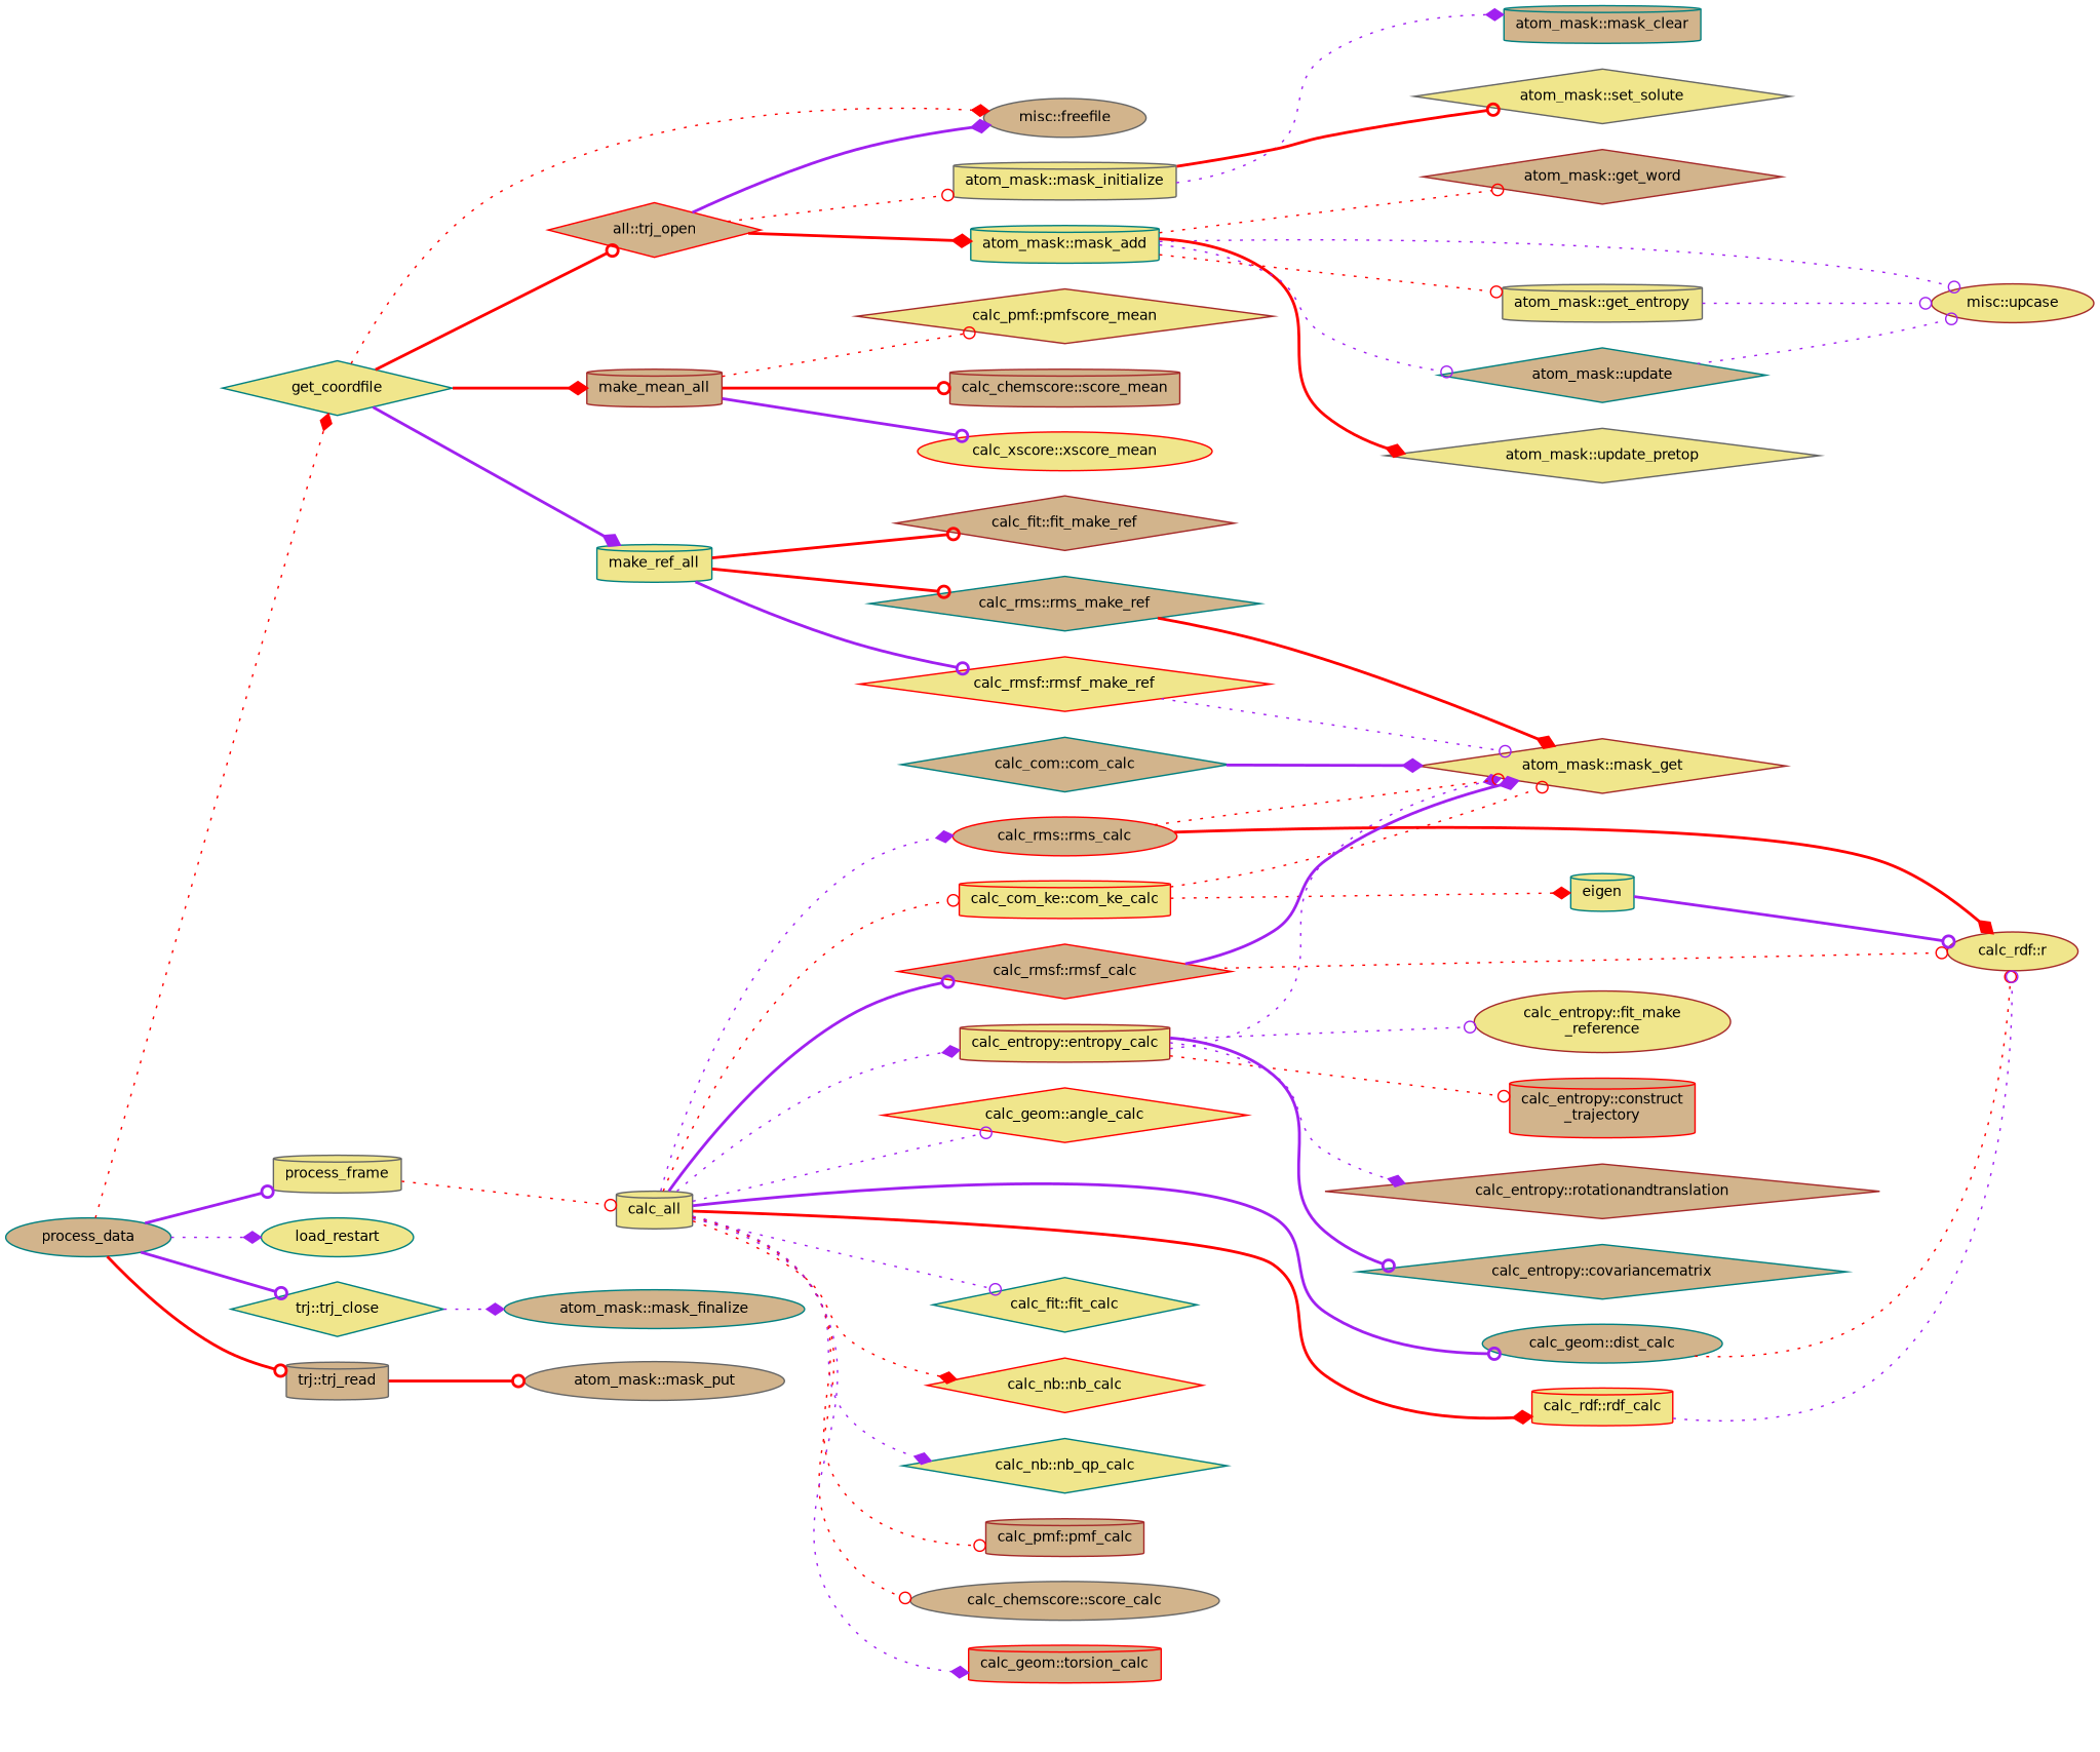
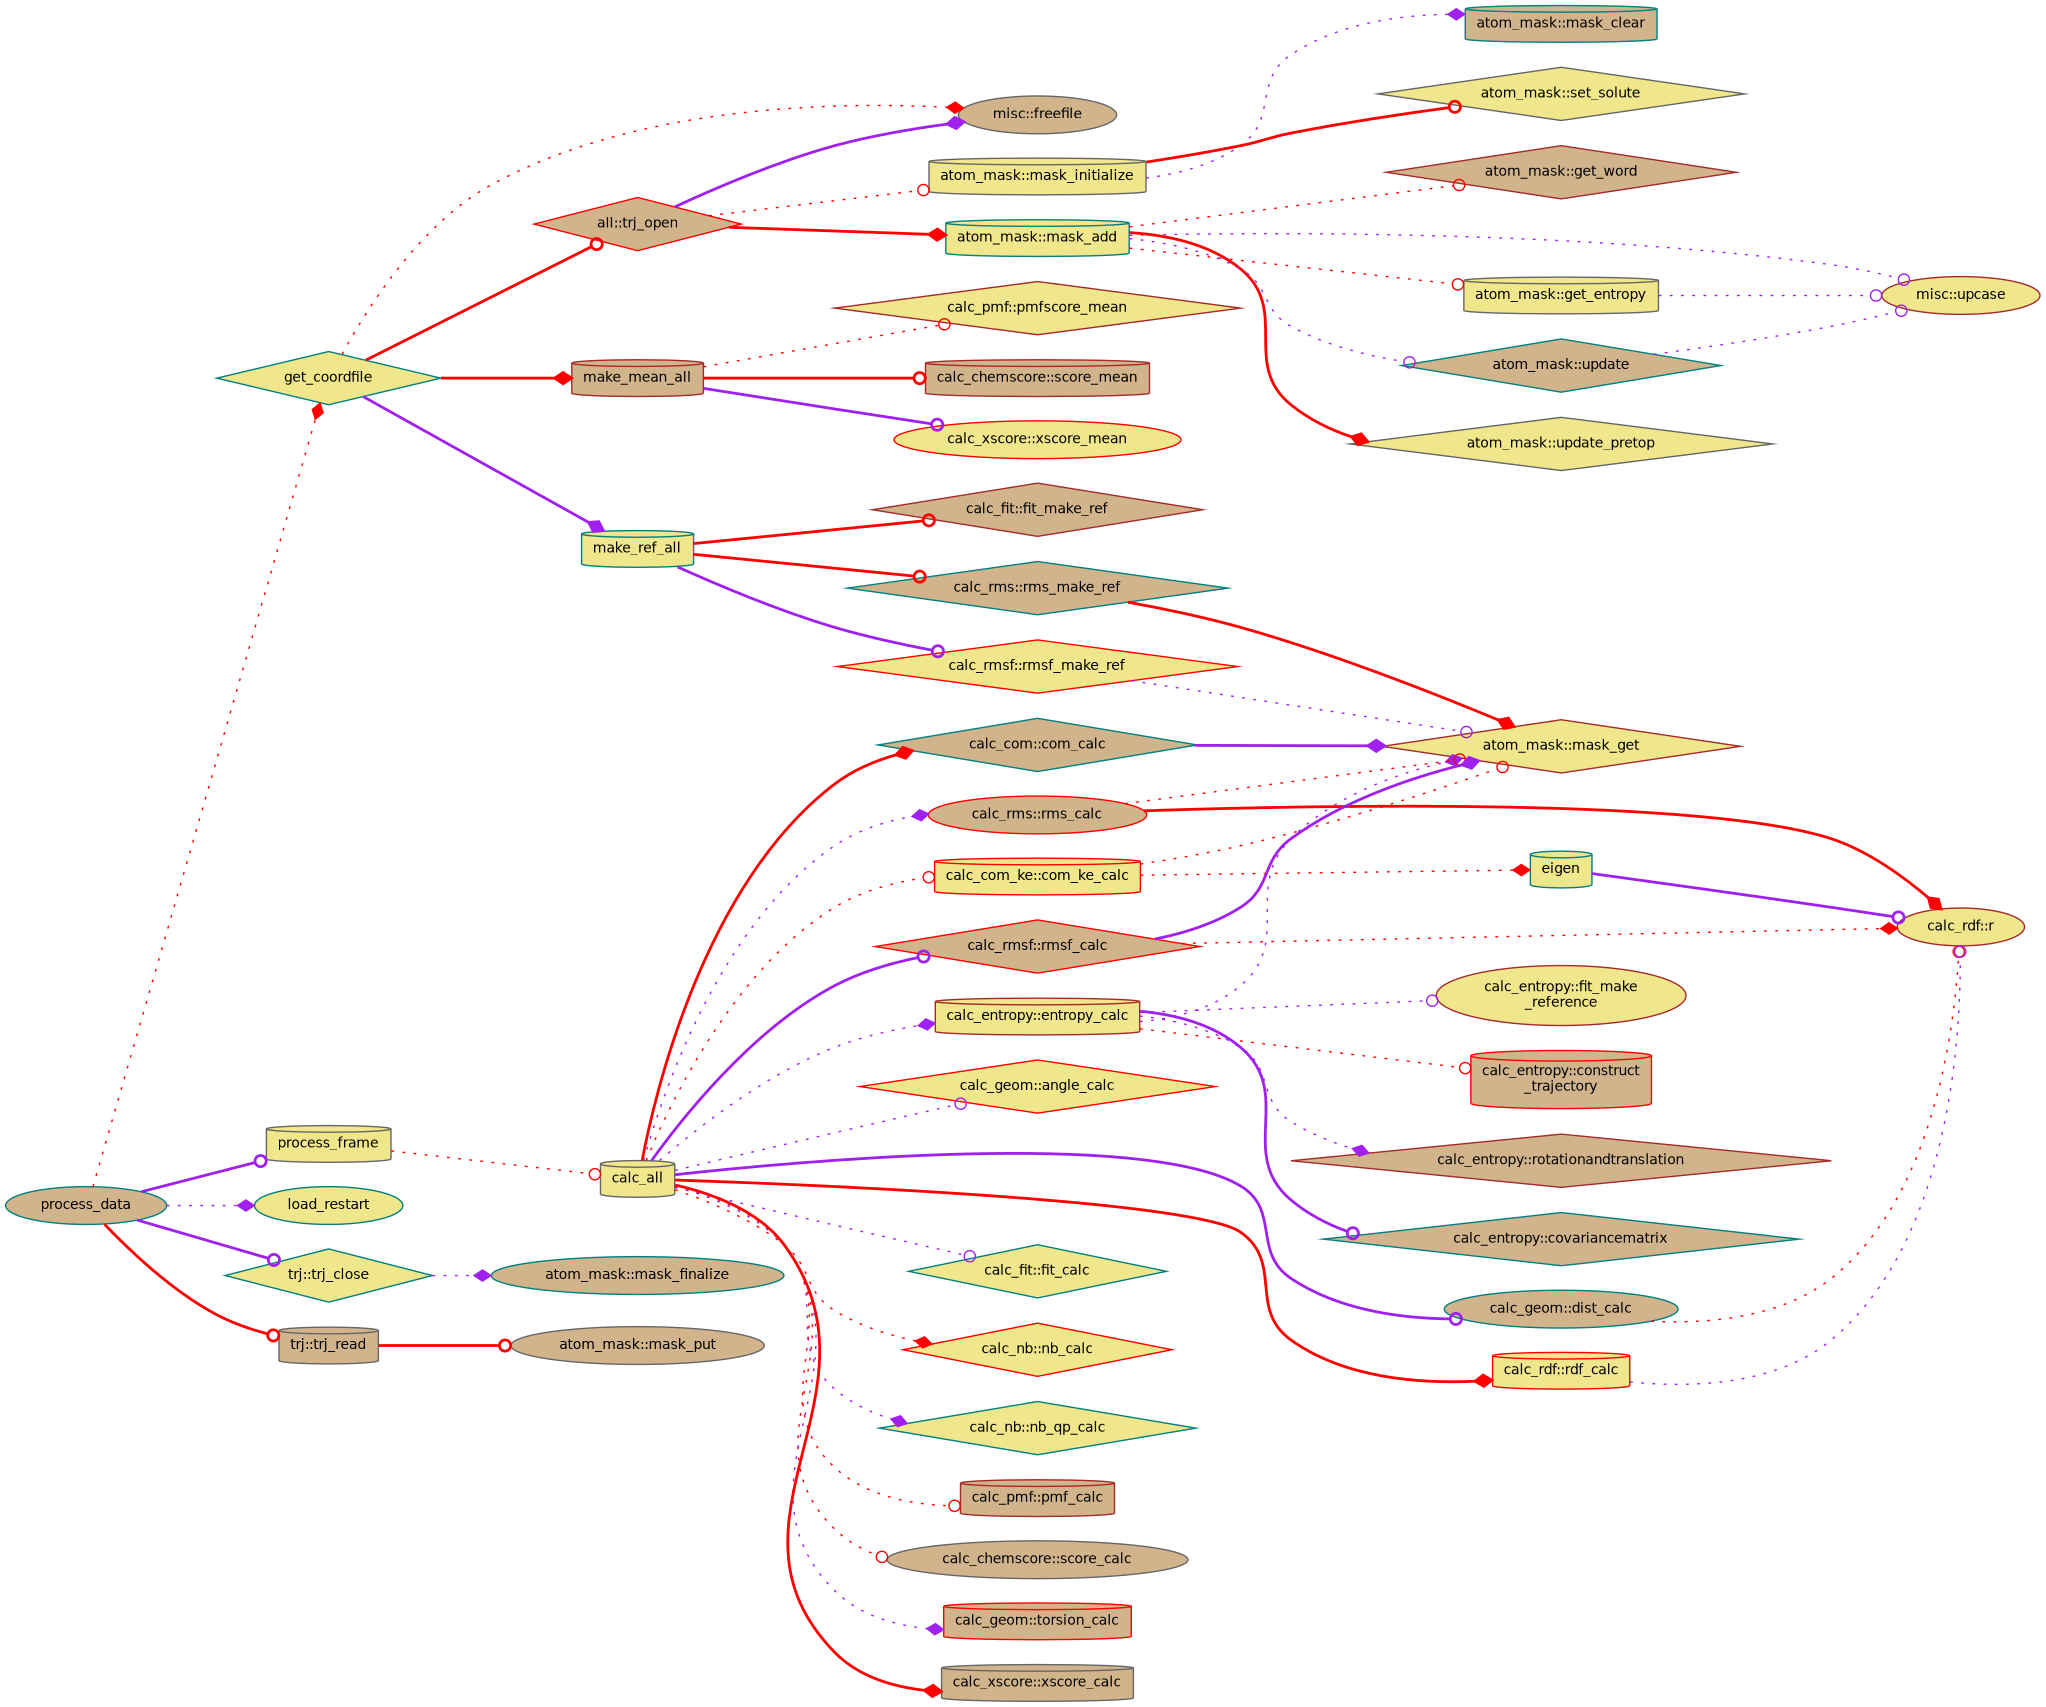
  digraph {
    rankdir=LR
    node [color=teal fillcolor=khaki fontname=Helvetica fontsize=10 shape=diamond style=filled]
    edge [arrowhead=odot color=red fontname=Helvetica fontsize=10 labelfontname=Helvetica labelfontsize=10 style=dotted]
    n1 [fillcolor=tan fontcolor=black height=0.2 label=process_data shape=ellipse width=0.4]
    n2 [height=0.2 label=get_coordfile width=0.4]
    n3 [height=0.2 label=load_restart shape=ellipse width=0.4]
    n4 [color=gray40 height=0.2 label=process_frame shape=cylinder width=0.4]
    n5 [height=0.2 label="trj::trj_close" width=0.4]
    n6 [color=gray40 fillcolor=tan height=0.2 label="trj::trj_read" shape=cylinder width=0.4]
    n7 [color=gray40 fillcolor=tan height=0.2 label="misc::freefile" shape=ellipse width=0.4]
    n8 [color=brown fillcolor=tan height=0.2 label=make_mean_all shape=cylinder width=0.4]
    n9 [height=0.2 label=make_ref_all shape=cylinder width=0.4]
    n10 [color=red fillcolor=tan height=0.2 label="all::trj_open" width=0.4]
    n11 [color=gray40 height=0.2 label=calc_all shape=cylinder width=0.4]
    n12 [fillcolor=tan height=0.2 label="atom_mask::mask_finalize" shape=ellipse width=0.4]
    n13 [color=gray40 fillcolor=tan height=0.2 label="atom_mask::mask_put" shape=ellipse width=0.4]
    n14 [color=brown height=0.2 label="calc_pmf::pmfscore_mean" width=0.4]
    n15 [color=brown fillcolor=tan height=0.2 label="calc_chemscore::score_mean" shape=cylinder width=0.4]
    n16 [color=red height=0.2 label="calc_xscore::xscore_mean" shape=ellipse width=0.4]
    n17 [color=brown fillcolor=tan height=0.2 label="calc_fit::fit_make_ref" width=0.4]
    n18 [fillcolor=tan height=0.2 label="calc_rms::rms_make_ref" width=0.4]
    n19 [color=red height=0.2 label="calc_rmsf::rmsf_make_ref" width=0.4]
    n20 [color=gray40 height=0.2 label="atom_mask::mask_initialize" shape=cylinder width=0.4]
    n21 [height=0.2 label="atom_mask::mask_add" shape=cylinder width=0.4]
    n22 [color=brown height=0.2 label="atom_mask::mask_get" width=0.4]
    n23 [fillcolor=tan height=0.2 label="atom_mask::mask_clear" shape=cylinder width=0.4]
    n24 [color=gray40 height=0.2 label="atom_mask::set_solute" width=0.4]
    n25 [color=brown fillcolor=tan height=0.2 label="atom_mask::get_word" width=0.4]
    n26 [color=brown height=0.2 label="misc::upcase" shape=ellipse width=0.4]
    n27 [color=gray40 height=0.2 label="atom_mask::get_entropy" shape=cylinder width=0.4]
    n28 [color=gray40 height=0.2 label="atom_mask::update_pretop" width=0.4]
    n29 [fillcolor=tan height=0.2 label="atom_mask::update" width=0.4]
    n30 [color=red height=0.2 label="calc_geom::angle_calc" width=0.4]
    n31 [fillcolor=tan height=0.2 label="calc_com::com_calc" width=0.4]
    n32 [color=red height=0.2 label="calc_com_ke::com_ke_calc" shape=cylinder width=0.4]
    n33 [fillcolor=tan height=0.2 label="calc_geom::dist_calc" shape=ellipse width=0.4]
    n34 [color=brown height=0.2 label="calc_entropy::entropy_calc" shape=cylinder width=0.4]
    n35 [height=0.2 label="calc_fit::fit_calc" width=0.4]
    n36 [color=red height=0.2 label="calc_nb::nb_calc" width=0.4]
    n37 [height=0.2 label="calc_nb::nb_qp_calc" width=0.4]
    n38 [color=brown fillcolor=tan height=0.2 label="calc_pmf::pmf_calc" shape=cylinder width=0.4]
    n39 [color=red height=0.2 label="calc_rdf::rdf_calc" shape=cylinder width=0.4]
    n40 [color=red fillcolor=tan height=0.2 label="calc_rms::rms_calc" shape=ellipse width=0.4]
    n41 [color=red fillcolor=tan height=0.2 label="calc_rmsf::rmsf_calc" width=0.4]
    n42 [color=gray40 fillcolor=tan height=0.2 label="calc_chemscore::score_calc" shape=ellipse width=0.4]
    n43 [color=red fillcolor=tan height=0.2 label="calc_geom::torsion_calc" shape=cylinder width=0.4]
+   n44 [color=gray40 fillcolor=tan height=0.2 label="calc_xscore::xscore_calc" shape=cylinder width=0.4]
    n45 [height=0.2 label=eigen shape=cylinder width=0.4]
    n46 [color=brown height=0.2 label="calc_rdf::r" shape=ellipse width=0.4]
    n47 [color=brown height=0.2 label="calc_entropy::fit_make\l_reference" shape=ellipse width=0.4]
    n48 [color=red fillcolor=tan height=0.2 label="calc_entropy::construct\l_trajectory" shape=cylinder width=0.4]
    n49 [color=brown fillcolor=tan height=0.2 label="calc_entropy::rotationandtranslation" width=0.4]
    n50 [fillcolor=tan height=0.2 label="calc_entropy::covariancematrix" width=0.4]
    n1 -> n2 [arrowhead=diamond]
    n1 -> n3 [arrowhead=diamond color=purple]
    n1 -> n4 [color=purple style=bold]
    n1 -> n5 [color=purple style=bold]
    n1 -> n6 [style=bold]
    n2 -> n7 [arrowhead=diamond]
    n2 -> n8 [arrowhead=diamond style=bold]
    n2 -> n9 [arrowhead=diamond color=purple style=bold]
    n2 -> n10 [style=bold]
    n4 -> n11
    n5 -> n12 [arrowhead=diamond color=purple]
    n6 -> n13 [style=bold]
    n8 -> n14
    n8 -> n15 [style=bold]
    n8 -> n16 [color=purple style=bold]
    n9 -> n17 [style=bold]
    n9 -> n18 [style=bold]
    n9 -> n19 [color=purple style=bold]
    n10 -> n7 [arrowhead=diamond color=purple style=bold]
    n10 -> n20
    n10 -> n21 [arrowhead=diamond style=bold]
    n11 -> n30 [color=purple]
+   n11 -> n31 [arrowhead=diamond style=bold]
    n11 -> n32
    n11 -> n33 [color=purple style=bold]
    n11 -> n34 [arrowhead=diamond color=purple]
    n11 -> n35 [color=purple]
    n11 -> n36 [arrowhead=diamond]
    n11 -> n37 [arrowhead=diamond color=purple]
    n11 -> n38
    n11 -> n39 [arrowhead=diamond style=bold]
    n11 -> n40 [arrowhead=diamond color=purple]
    n11 -> n41 [color=purple style=bold]
    n11 -> n42
    n11 -> n43 [arrowhead=diamond color=purple]
+   n11 -> n44 [arrowhead=diamond style=bold]
    n18 -> n22 [arrowhead=diamond style=bold]
    n19 -> n22 [color=purple]
    n20 -> n23 [arrowhead=diamond color=purple]
    n20 -> n24 [style=bold]
    n21 -> n25
    n21 -> n26 [color=purple]
    n21 -> n27
    n21 -> n28 [arrowhead=diamond style=bold]
    n21 -> n29 [color=purple]
    n27 -> n26 [color=purple]
    n29 -> n26 [color=purple]
    n31 -> n22 [arrowhead=diamond color=purple style=bold]
    n32 -> n22
    n32 -> n45 [arrowhead=diamond]
    n33 -> n46
    n34 -> n22 [arrowhead=diamond color=purple]
    n34 -> n47 [color=purple]
    n34 -> n48
    n34 -> n49 [arrowhead=diamond color=purple]
    n34 -> n50 [color=purple style=bold]
    n39 -> n46 [color=purple]
    n40 -> n22
    n40 -> n46 [arrowhead=diamond style=bold]
    n41 -> n22 [arrowhead=diamond color=purple style=bold]
-   n41 -> n46
+   n41 -> n46 [arrowhead=diamond]
    n45 -> n46 [color=purple style=bold]
  }
